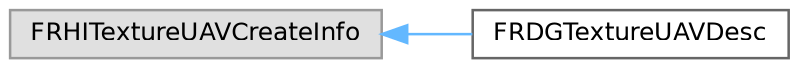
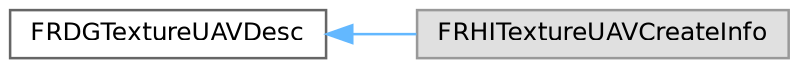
  digraph {
    rankdir=LR
    node [fontname=Helvetica fontsize=10 shape=box style=filled]
    n1 [color=grey60 fillcolor="#E0E0E0" height=0.2 label=FRHITextureUAVCreateInfo width=0.4]
    n2 [color=grey40 fillcolor=white height=0.2 label=FRDGTextureUAVDesc width=0.4]
-   n1 -> n2 [color=steelblue1 dir=back fontname=Helvetica fontsize=10 labelfontname=Helvetica labelfontsize=10 style=solid]
+   n2 -> n1 [color=steelblue1 dir=back fontname=Helvetica fontsize=10 labelfontname=Helvetica labelfontsize=10 style=solid]
  }
